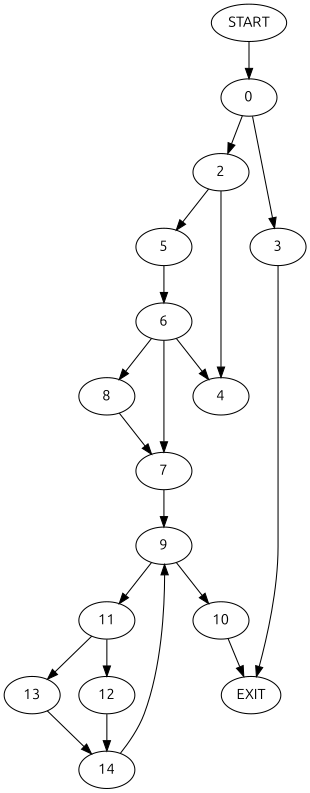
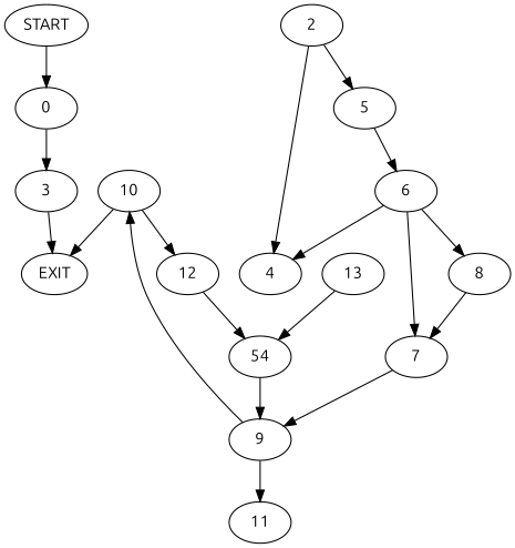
  digraph {
    fontname=Ubuntu
    node [fontname=Ubuntu]
    edge [fontname=Ubuntu]
    n1 [label=START]
    n2 [label=0]
    2
    3
    n5 [label=EXIT]
    4
    5
    6
    7
    8
    9
    10
    11
    12
    13
-   14
+   14 [label=54]
    n1 -> n2
-   n2 -> 2
    n2 -> 3
    2 -> 4
    2 -> 5
    3 -> n5
    5 -> 6
    6 -> 4
    6 -> 7
    6 -> 8
    7 -> 9
    8 -> 7
    9 -> 10
    9 -> 11
    10 -> n5
-   11 -> 12
-   11 -> 13
+   10 -> 12
    12 -> 14
    13 -> 14
    14 -> 9
  }
